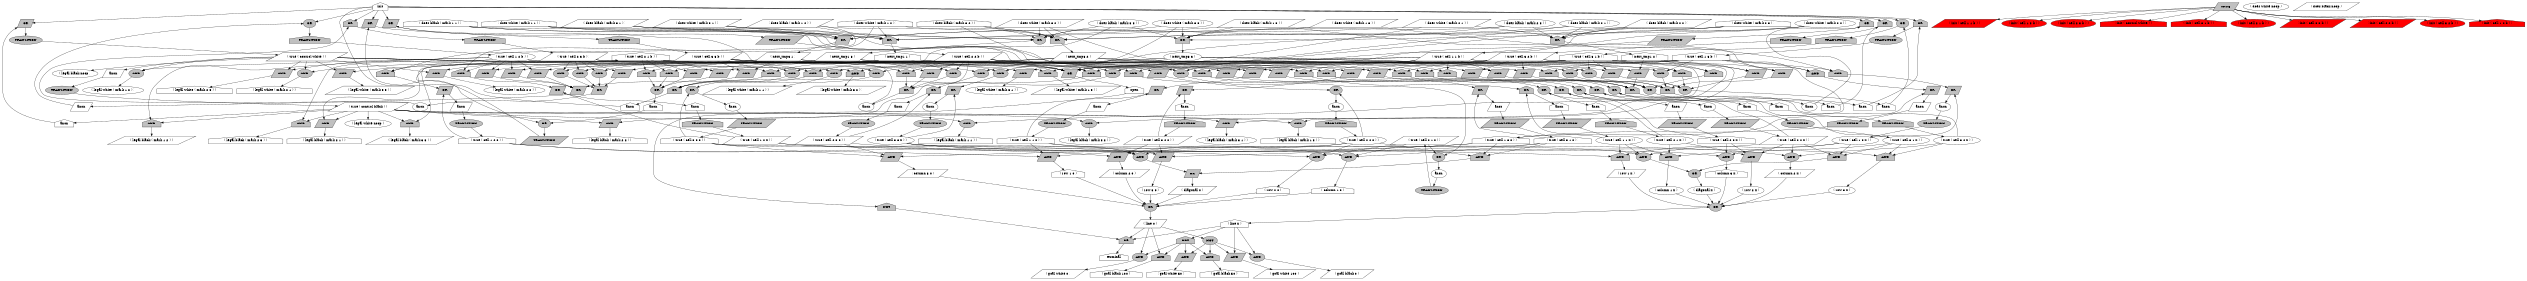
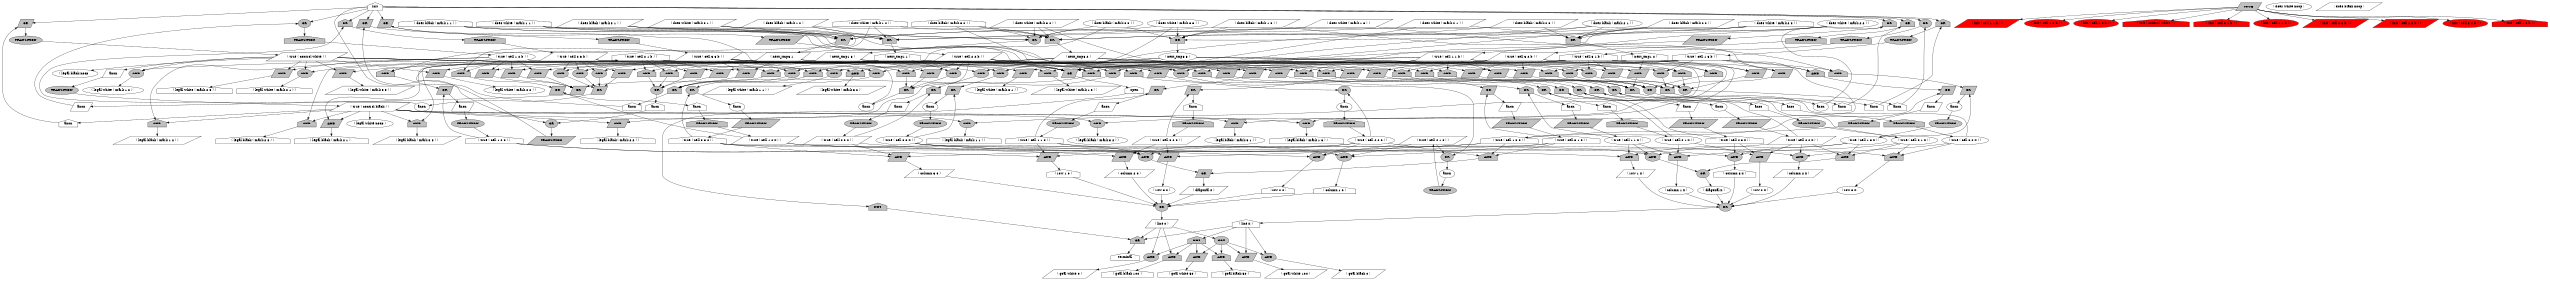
  digraph {
    fontname="DejaVu Serif"
    node [fillcolor=grey fontname="DejaVu Serif" shape=house style=filled]
    edge [fontname="DejaVu Serif"]
    n1 [label=AND shape=ellipse]
    n2 [label=OR shape=ellipse]
    n3 [fillcolor=white label="( diagonal x )" shape=ellipse]
    n4 [label=OR shape=ellipse]
    n5 [fillcolor=white label=anon]
    n6 [label=TRANSITION]
    n7 [fillcolor=white label="( true ( cell 3 2 x ) )" shape=ellipse]
    n8 [label=AND shape=ellipse]
    n9 [label=AND]
    n10 [label=OR shape=ellipse]
    n11 [fillcolor=white label=anon shape=ellipse]
    n12 [label=OR shape=parallelogram]
    n13 [label=TRANSITION shape=parallelogram]
    n14 [fillcolor=white label="( true ( cell 2 2 b ) )" shape=parallelogram]
    n15 [fillcolor=white label="( does white ( mark 2 3 ) )"]
    n16 [label=AND]
    n17 [label=OR]
    n18 [label=OR]
    n19 [label=OR]
    n20 [fillcolor=white label="( next_tmp1 2 )"]
    n21 [fillcolor=white label="( next_tmp3 3 )" shape=ellipse]
    n22 [fillcolor=white label=anon shape=parallelogram]
    n23 [label=AND]
    n24 [label=AND shape=parallelogram]
    n25 [label=AND shape=parallelogram]
    n26 [label=AND shape=parallelogram]
    n27 [label=AND shape=ellipse]
    n28 [label=AND]
    n29 [label=AND]
    n30 [label=AND shape=parallelogram]
    n31 [label=AND shape=parallelogram]
    n32 [label=AND shape=parallelogram]
    n33 [label=AND shape=parallelogram]
    n34 [label=AND shape=ellipse]
    n35 [label=OR shape=parallelogram]
    n36 [fillcolor=white label=anon]
    n37 [label=TRANSITION]
    n38 [fillcolor=white label="( true ( cell 1 2 x ) )" shape=parallelogram]
    n39 [fillcolor=white label="( does black ( mark 3 3 ) )" shape=ellipse]
    n40 [label=OR shape=ellipse]
    n41 [label=AND shape=ellipse]
    n42 [fillcolor=white label="( next_tmp1 3 )" shape=parallelogram]
    n43 [label=OR shape=ellipse]
    n44 [label=AND shape=parallelogram]
    n45 [label=AND shape=parallelogram]
    n46 [label=AND shape=ellipse]
    n47 [label=AND]
    n48 [label=AND shape=parallelogram]
    n49 [label=AND shape=ellipse]
    n50 [fillcolor=white label=anon shape=ellipse]
    n51 [fillcolor=white label=anon]
    n52 [label=OR shape=parallelogram]
    n53 [label=TRANSITION shape=ellipse]
    n54 [fillcolor=white label="( true ( control white ) )" shape=parallelogram]
    n55 [label=OR shape=parallelogram]
    n56 [fillcolor=white label=anon shape=parallelogram]
    n57 [label=OR shape=ellipse]
    n58 [fillcolor=white label="( true ( cell 2 1 o ) )" shape=parallelogram]
    n59 [label=AND shape=ellipse]
    n60 [label=OR shape=ellipse]
    n61 [label=AND shape=ellipse]
    n62 [fillcolor=white label="( row 2 o )"]
    n63 [fillcolor=white label=anon shape=ellipse]
    n64 [fillcolor=white label="( column 1 o )"]
    n65 [label=OR shape=ellipse]
    n66 [label=TRANSITION shape=ellipse]
    n67 [label=AND]
    n68 [fillcolor=white label="( column 2 x )" shape=parallelogram]
    n69 [fillcolor=white label="( row 1 x )" shape=parallelogram]
    n70 [label=AND shape=parallelogram]
    n71 [label=AND]
    n72 [label=AND shape=parallelogram]
    n73 [label=AND shape=ellipse]
    n74 [label=AND]
    n75 [label=AND shape=ellipse]
    n76 [label=AND shape=ellipse]
    n77 [label=AND shape=parallelogram]
    n78 [fillcolor=white label=anon shape=parallelogram]
    n79 [label=AND shape=parallelogram]
    n80 [fillcolor=white label="( legal black noop )" shape=ellipse]
    n81 [fillcolor=white label="( true ( cell 3 1 x ) )" shape=ellipse]
    n82 [label=AND]
    n83 [label=OR]
    n84 [label=AND]
    n85 [fillcolor=white label="( column 1 x )" shape=ellipse]
    n86 [fillcolor=white label=anon]
    n87 [fillcolor=white label="( row 3 x )" shape=ellipse]
    n88 [label=TRANSITION shape=ellipse]
    n89 [fillcolor=white label="( line x )"]
    n90 [label=OR]
    n91 [label=NOT]
    n92 [label=AND shape=parallelogram]
    n93 [label=AND shape=ellipse]
    n94 [fillcolor=white label=terminal]
    n95 [label=AND shape=parallelogram]
    n96 [label=AND]
    n97 [label=AND]
    n98 [label=AND shape=ellipse]
    n99 [fillcolor=white label="( goal white 100 )" shape=parallelogram]
    n100 [fillcolor=white label="( goal black 0 )" shape=parallelogram]
    n101 [fillcolor=white label="( goal white 50 )"]
    n102 [fillcolor=white label="( goal black 50 )"]
    n103 [fillcolor=white label="( goal black 100 )"]
    n104 [fillcolor=white label="( goal white 0 )" shape=parallelogram]
    n105 [label=AND shape=ellipse]
    n106 [label=OR]
    n107 [fillcolor=white label=anon shape=parallelogram]
    n108 [label=TRANSITION shape=ellipse]
    n109 [fillcolor=white label="( does white ( mark 2 2 ) )" shape=ellipse]
    n110 [label=OR]
    n111 [label=AND shape=parallelogram]
    n112 [fillcolor=white label="( next_tmp3 2 )" shape=parallelogram]
    n113 [label=OR shape=ellipse]
    n114 [label=AND]
    n115 [label=AND shape=ellipse]
    n116 [label=AND shape=parallelogram]
    n117 [label=AND shape=parallelogram]
    n118 [label=AND shape=parallelogram]
    n119 [label=AND]
    n120 [fillcolor=white label=anon shape=ellipse]
    n121 [fillcolor=white label="( legal white ( mark 2 3 ) )"]
    n122 [label=AND shape=parallelogram]
    n123 [fillcolor=white label="( row 3 o )" shape=ellipse]
    n124 [fillcolor=white label="( line o )" shape=parallelogram]
    n125 [label=OR]
    n126 [label=TRANSITION]
    n127 [fillcolor=white label="( true ( cell 2 3 b ) )" shape=parallelogram]
    n128 [label=OR shape=parallelogram]
    n129 [label=AND]
    n130 [label=AND shape=ellipse]
    n131 [label=AND shape=ellipse]
    n132 [label=TRANSITION shape=parallelogram]
    n133 [fillcolor=white label="( true ( cell 3 3 o ) )"]
    n134 [label=AND shape=ellipse]
    n135 [label=AND shape=parallelogram]
    n136 [label=OR shape=parallelogram]
    n137 [fillcolor=white label="( column 3 o )" shape=parallelogram]
    n138 [fillcolor=white label="( does white ( mark 1 2 ) )"]
    n139 [label=OR]
    n140 [label=AND]
    n141 [fillcolor=white label="( next_tmp1 1 )"]
    n142 [label=AND]
    n143 [label=AND shape=ellipse]
    n144 [label=AND]
    n145 [label=AND shape=parallelogram]
    n146 [label=AND shape=ellipse]
    n147 [label=AND]
    n148 [label=OR]
    n149 [fillcolor=white label="( legal white ( mark 1 2 ) )" shape=ellipse]
    n150 [label=OR shape=ellipse]
    n151 [fillcolor=white label=anon]
    n152 [label=OR shape=ellipse]
    n153 [fillcolor=white label=open]
    n154 [label=NOT]
    n155 [label=TRANSITION]
    n156 [fillcolor=white label="( true ( cell 3 3 b ) )" shape=parallelogram]
    n157 [label=AND shape=parallelogram]
    n158 [label=AND]
    n159 [label=AND shape=ellipse]
    n160 [label=OR]
    n161 [fillcolor=white label="( legal black ( mark 3 3 ) )" shape=parallelogram]
    n162 [fillcolor=white label="( legal white ( mark 3 3 ) )" shape=parallelogram]
    n163 [label=OR shape=parallelogram]
    n164 [fillcolor=white label="( true ( cell 2 2 o ) )" shape=ellipse]
    n165 [label=AND]
    n166 [label=OR shape=ellipse]
    n167 [label=AND shape=parallelogram]
    n168 [fillcolor=white label=anon shape=ellipse]
    n169 [fillcolor=white label="( column 2 o )" shape=parallelogram]
    n170 [fillcolor=white label="( diagonal o )" shape=parallelogram]
    n171 [label=TRANSITION]
    n172 [label=TRANSITION shape=ellipse]
    n173 [fillcolor=white label="( true ( cell 1 3 b ) )"]
    n174 [label=AND]
    n175 [label=AND]
    n176 [label=AND shape=ellipse]
    n177 [label=AND]
    n178 [label=OR shape=parallelogram]
    n179 [label=OR shape=parallelogram]
    n180 [fillcolor=white label="( legal black ( mark 1 3 ) )"]
    n181 [fillcolor=white label="( legal white ( mark 1 3 ) )" shape=parallelogram]
    n182 [label=OR]
    n183 [label=TRANSITION shape=ellipse]
    n184 [fillcolor=white label="( true ( control black ) )" shape=parallelogram]
    n185 [label=AND shape=parallelogram]
    n186 [label=AND shape=parallelogram]
    n187 [label=AND]
    n188 [fillcolor=white label="( legal white noop )" shape=ellipse]
    n189 [label=AND shape=ellipse]
    n190 [label=AND shape=parallelogram]
    n191 [label=AND shape=ellipse]
    n192 [fillcolor=white label="( legal black ( mark 3 1 ) )" shape=ellipse]
    n193 [fillcolor=white label="( legal black ( mark 2 1 ) )"]
    n194 [fillcolor=white label="( legal black ( mark 1 2 ) )" shape=parallelogram]
    n195 [fillcolor=white label="( legal black ( mark 1 1 ) )"]
    n196 [fillcolor=white label="( legal black ( mark 2 2 ) )"]
    n197 [fillcolor=white label="( legal black ( mark 2 3 ) )"]
    n198 [fillcolor=white label="( legal black ( mark 3 2 ) )" shape=ellipse]
    n199 [label=OR shape=ellipse]
    n200 [fillcolor=white label=anon]
    n201 [label=OR shape=ellipse]
    n202 [fillcolor=white label=anon shape=parallelogram]
    n203 [label=TRANSITION shape=ellipse]
    n204 [fillcolor=white label="( true ( cell 1 2 o ) )"]
    n205 [label=OR shape=parallelogram]
    n206 [label=AND shape=parallelogram]
    n207 [fillcolor=white label="( true ( cell 3 1 b ) )"]
    n208 [label=AND]
    n209 [label=AND]
    n210 [label=OR shape=parallelogram]
    n211 [fillcolor=white label="( legal white ( mark 3 1 ) )" shape=ellipse]
    n212 [fillcolor=white label=anon shape=parallelogram]
    n213 [label=NOT shape=ellipse]
    n214 [fillcolor=red label="( init ( cell 1 1 b ) )" shape=parallelogram]
    n215 [fillcolor=white label=anon shape=parallelogram]
    n216 [fillcolor=white label=anon shape=ellipse]
    n217 [fillcolor=white label=anon]
    n218 [label=TRANSITION]
    n219 [fillcolor=white label="( true ( cell 2 1 x ) )" shape=ellipse]
    n220 [label=AND shape=parallelogram]
    n221 [label=OR shape=ellipse]
    n222 [fillcolor=white label="( row 2 x )" shape=ellipse]
    n223 [fillcolor=white label=anon]
    n224 [fillcolor=white label="( does black ( mark 3 2 ) )"]
    n225 [label=AND shape=parallelogram]
    n226 [label=OR shape=parallelogram]
    n227 [fillcolor=white label=anon]
    n228 [fillcolor=white label="( next_tmp3 1 )" shape=parallelogram]
    n229 [label=AND shape=parallelogram]
    n230 [label=AND]
    n231 [label=OR shape=parallelogram]
    n232 [label=OR shape=ellipse]
    n233 [fillcolor=white label=anon shape=ellipse]
    n234 [fillcolor=white label=anon]
    n235 [fillcolor=white label=anon]
    n236 [label=TRANSITION shape=parallelogram]
    n237 [fillcolor=white label="( true ( cell 2 1 b ) )"]
    n238 [label=AND]
    n239 [label=AND shape=ellipse]
    n240 [fillcolor=white label="( legal white ( mark 2 1 ) )"]
    n241 [fillcolor=white label="( true ( cell 2 3 x ) )"]
    n242 [label=AND shape=ellipse]
    n243 [fillcolor=white label="( column 3 x )"]
    n244 [label=TRANSITION shape=parallelogram]
    n245 [fillcolor=white label="( legal white ( mark 3 2 ) )" shape=parallelogram]
    n246 [label=TRANSITION shape=ellipse]
    n247 [fillcolor=white label="( true ( cell 3 3 x ) )" shape=ellipse]
    n248 [fillcolor=white label=anon shape=ellipse]
    n249 [label=TRANSITION]
    n250 [fillcolor=red label="( init ( cell 1 3 b ) )" shape=ellipse]
    n251 [label=TRANSITION]
    n252 [fillcolor=white label="( true ( cell 1 2 b ) )" shape=ellipse]
    n253 [label=AND]
    n254 [fillcolor=white label=anon shape=ellipse]
    n255 [label=OR]
    n256 [label=TRANSITION shape=parallelogram]
    n257 [fillcolor=white label="( true ( cell 1 1 b ) )" shape=parallelogram]
    n258 [fillcolor=red label="( init ( cell 2 3 b ) )" shape=ellipse]
    n259 [label=OR]
    n260 [label=AND shape=parallelogram]
    n261 [label=AND]
    n262 [label=OR shape=parallelogram]
    n263 [label=OR]
    n264 [fillcolor=white label="( legal white ( mark 1 1 ) )" shape=parallelogram]
    n265 [label=OR]
    n266 [label=OR shape=parallelogram]
    n267 [label=TRANSITION shape=parallelogram]
    n268 [fillcolor=white label="( true ( cell 2 2 x ) )" shape=parallelogram]
    n269 [fillcolor=white label="( true ( cell 1 3 o ) )"]
    n270 [fillcolor=white label=init]
    n271 [label=OR]
    n272 [label=TRANSITION]
    n273 [label=TRANSITION]
    n274 [fillcolor=white label="( true ( cell 3 2 b ) )" shape=parallelogram]
    n275 [fillcolor=white label=anon shape=parallelogram]
    n276 [label=TRANSITION shape=ellipse]
    n277 [fillcolor=white label="( true ( cell 1 1 o ) )"]
    n278 [label=AND shape=parallelogram]
    n279 [label=TRANSITION shape=parallelogram]
    n280 [fillcolor=white label="( true ( cell 3 1 o ) )"]
    n281 [fillcolor=white label="( row 1 o )"]
    n282 [fillcolor=white label="( does white ( mark 1 3 ) )" shape=parallelogram]
    n283 [fillcolor=red label="( init ( control white ) )"]
    n284 [label=OR shape=parallelogram]
    n285 [label=AND shape=parallelogram]
    n286 [fillcolor=white label="( legal white ( mark 2 2 ) )" shape=ellipse]
    n287 [fillcolor=white label="( true ( cell 2 3 o ) )" shape=parallelogram]
    n288 [label=TRANSITION shape=ellipse]
    n289 [fillcolor=white label="( true ( cell 1 3 x ) )" shape=ellipse]
    n290 [fillcolor=white label=anon]
    n291 [label=TRANSITION shape=parallelogram]
    n292 [fillcolor=white label="( true ( cell 1 1 x ) )" shape=ellipse]
    n293 [fillcolor=white label="( does white noop )" shape=ellipse]
    n294 [fillcolor=white label="( does white ( mark 2 1 ) )" shape=parallelogram]
    n295 [fillcolor=red label="( init ( cell 3 1 b ) )"]
    n296 [fillcolor=red label="( init ( cell 2 1 b ) )" shape=ellipse]
    n297 [fillcolor=red label="( init ( cell 3 3 b ) )" shape=parallelogram]
    n298 [fillcolor=white label="( does white ( mark 3 1 ) )" shape=parallelogram]
    n299 [label=TRANSITION]
    n300 [fillcolor=white label="( true ( cell 3 2 o ) )" shape=parallelogram]
    n301 [fillcolor=white label="( does black ( mark 3 1 ) )" shape=parallelogram]
    n302 [fillcolor=white label="( does black ( mark 2 1 ) )" shape=ellipse]
    n303 [fillcolor=white label="( does black ( mark 2 2 ) )" shape=parallelogram]
    n304 [label=TRUE shape=parallelogram]
    n305 [fillcolor=red label="( init ( cell 2 2 b ) )" shape=parallelogram]
    n306 [fillcolor=red label="( init ( cell 3 2 b ) )" shape=ellipse]
    n307 [fillcolor=red label="( init ( cell 1 2 b ) )"]
    n308 [fillcolor=white label="( does white ( mark 3 2 ) )" shape=parallelogram]
    n309 [fillcolor=white label="( does black ( mark 1 2 ) )" shape=parallelogram]
-   n310 [fillcolor=white label="( does black ( mark 2 3 ) )" shape=ellipse]
+   n310 [fillcolor=white label="( does black ( mark 2 3 ) )" shape=parallelogram]
    n311 [fillcolor=white label="( does white ( mark 1 1 ) )"]
    n312 [fillcolor=white label="( does black noop )" shape=parallelogram]
    n313 [fillcolor=white label="( does black ( mark 1 1 ) )"]
    n314 [fillcolor=white label="( does black ( mark 1 3 ) )" shape=parallelogram]
    n315 [fillcolor=white label="( does white ( mark 3 3 ) )" shape=ellipse]
    n1 -> n2
    n2 -> n3
    n3 -> n4
    n4 -> n89
    n5 -> n6
    n6 -> n7
    n7 -> n8
    n7 -> n9
    n7 -> n10
    n8 -> n68
    n9 -> n87
    n10 -> n5
    n11 -> n12
    n12 -> n13
    n13 -> n14
    n14 -> n34
    n14 -> n45
    n14 -> n77
    n14 -> n111
    n14 -> n128
    n14 -> n146
    n14 -> n147
    n14 -> n190
    n14 -> n285
    n15 -> n16
    n15 -> n17
    n15 -> n18
    n16 -> n19
    n17 -> n20
    n18 -> n21
    n19 -> n22
    n20 -> n23
    n20 -> n24
    n20 -> n25
    n20 -> n26
    n20 -> n27
    n20 -> n28
    n21 -> n29
    n21 -> n30
    n21 -> n31
    n21 -> n32
    n21 -> n33
    n21 -> n34
    n22 -> n244
    n23 -> n160
    n24 -> n182
    n25 -> n150
    n26 -> n263
    n27 -> n55
    n28 -> n232
    n29 -> n150
    n30 -> n199
    n31 -> n55
    n32 -> n263
    n33 -> n232
    n34 -> n148
    n35 -> n36
    n36 -> n37
    n37 -> n38
    n38 -> n8
    n38 -> n35
    n38 -> n67
    n39 -> n18
    n39 -> n40
    n39 -> n41
    n40 -> n42
    n41 -> n43
    n42 -> n44
    n42 -> n45
    n42 -> n46
    n42 -> n47
    n42 -> n48
    n42 -> n49
    n43 -> n50
    n44 -> n55
    n45 -> n148
    n46 -> n182
    n47 -> n199
    n48 -> n263
    n49 -> n231
    n50 -> n132
    n51 -> n52
    n52 -> n53
    n53 -> n54
    n54 -> n70
    n54 -> n71
    n54 -> n72
    n54 -> n73
    n54 -> n74
    n54 -> n75
    n54 -> n76
    n54 -> n77
    n54 -> n78
    n54 -> n79
    n54 -> n80
    n55 -> n56
    n56 -> n57
    n57 -> n251
    n58 -> n59
    n58 -> n60
    n58 -> n61
    n59 -> n62
    n60 -> n63
    n61 -> n64
    n62 -> n65
    n63 -> n66
    n64 -> n65
    n65 -> n124
    n66 -> n58
    n67 -> n69
    n68 -> n4
    n69 -> n4
    n70 -> n162
    n71 -> n181
    n72 -> n211
    n73 -> n240
    n74 -> n245
    n75 -> n264
    n76 -> n149
    n77 -> n286
    n78 -> n183
    n79 -> n121
    n81 -> n9
    n81 -> n82
    n81 -> n83
    n81 -> n84
    n82 -> n85
    n83 -> n86
    n84 -> n2
    n85 -> n4
    n86 -> n88
    n87 -> n4
    n88 -> n81
    n89 -> n90
    n89 -> n91
    n89 -> n92
    n89 -> n93
    n90 -> n94
    n91 -> n95
    n91 -> n96
    n91 -> n97
    n91 -> n98
    n92 -> n99
    n93 -> n100
    n95 -> n101
    n96 -> n102
    n97 -> n103
    n98 -> n104
    n105 -> n106
    n106 -> n107
    n107 -> n108
    n108 -> n287
    n109 -> n17
    n109 -> n110
    n109 -> n111
    n110 -> n112
    n111 -> n113
    n112 -> n114
    n112 -> n115
    n112 -> n116
    n112 -> n117
    n112 -> n118
    n112 -> n119
    n113 -> n120
    n114 -> n160
    n115 -> n182
    n116 -> n150
    n117 -> n199
    n118 -> n231
    n119 -> n263
    n120 -> n267
    n122 -> n123
    n123 -> n65
    n124 -> n90
    n124 -> n97
    n124 -> n98
    n124 -> n213
    n125 -> n126
    n126 -> n127
    n127 -> n16
    n127 -> n49
    n127 -> n79
    n127 -> n105
    n127 -> n118
    n127 -> n128
    n127 -> n129
    n127 -> n130
    n127 -> n131
    n128 -> n153
    n129 -> n197
    n130 -> n231
    n131 -> n231
    n132 -> n133
    n133 -> n43
    n133 -> n122
    n133 -> n134
    n133 -> n135
    n134 -> n136
    n135 -> n137
    n136 -> n170
    n137 -> n65
    n138 -> n110
    n138 -> n139
    n138 -> n140
    n139 -> n141
    n140 -> n35
    n141 -> n131
    n141 -> n142
    n141 -> n143
    n141 -> n144
    n141 -> n145
    n141 -> n146
    n142 -> n160
    n143 -> n150
    n144 -> n199
    n145 -> n232
    n146 -> n148
    n147 -> n148
    n148 -> n11
    n150 -> n151
    n151 -> n152
    n152 -> n273
    n153 -> n154
    n154 -> n90
    n155 -> n156
    n156 -> n23
    n156 -> n41
    n156 -> n70
    n156 -> n114
    n156 -> n128
    n156 -> n142
    n156 -> n157
    n156 -> n158
    n156 -> n159
    n157 -> n160
    n158 -> n161
    n159 -> n163
    n160 -> n234
    n163 -> n248
    n164 -> n59
    n164 -> n134
    n164 -> n165
    n164 -> n166
    n164 -> n167
    n165 -> n136
    n166 -> n168
    n167 -> n169
    n168 -> n171
    n169 -> n65
    n170 -> n65
    n171 -> n164
    n172 -> n173
    n173 -> n24
    n173 -> n46
    n173 -> n71
    n173 -> n115
    n173 -> n128
    n173 -> n174
    n173 -> n175
    n173 -> n176
    n173 -> n177
    n174 -> n178
    n175 -> n179
    n176 -> n180
    n177 -> n182
    n178 -> n215
    n179 -> n216
    n182 -> n217
    n183 -> n184
    n184 -> n51
    n184 -> n129
    n184 -> n158
    n184 -> n176
    n184 -> n185
    n184 -> n186
    n184 -> n187
    n184 -> n188
    n184 -> n189
    n184 -> n190
    n184 -> n191
    n185 -> n192
    n186 -> n193
    n187 -> n194
    n189 -> n195
    n190 -> n196
    n191 -> n198
    n199 -> n200
    n200 -> n201
    n201 -> n236
    n202 -> n203
    n203 -> n204
    n204 -> n167
    n204 -> n205
    n204 -> n206
    n205 -> n202
    n206 -> n281
    n207 -> n25
    n207 -> n29
    n207 -> n72
    n207 -> n116
    n207 -> n128
    n207 -> n143
    n207 -> n185
    n207 -> n208
    n207 -> n209
    n208 -> n210
    n209 -> n83
    n210 -> n212
    n212 -> n279
    n213 -> n92
    n213 -> n93
    n213 -> n95
    n213 -> n96
    n215 -> n249
    n216 -> n288
    n217 -> n259
    n218 -> n219
    n219 -> n82
    n219 -> n220
    n219 -> n221
    n220 -> n222
    n221 -> n223
    n222 -> n4
    n223 -> n218
    n224 -> n40
    n224 -> n110
    n224 -> n225
    n225 -> n226
    n226 -> n227
    n227 -> n299
    n228 -> n130
    n228 -> n147
    n228 -> n157
    n228 -> n177
    n228 -> n229
    n228 -> n230
    n229 -> n55
    n230 -> n232
    n231 -> n233
    n232 -> n235
    n233 -> n125
    n234 -> n266
    n235 -> n271
    n236 -> n237
    n237 -> n30
    n237 -> n47
    n237 -> n73
    n237 -> n117
    n237 -> n128
    n237 -> n144
    n237 -> n186
    n237 -> n238
    n237 -> n239
    n238 -> n221
    n239 -> n60
    n241 -> n19
    n241 -> n220
    n241 -> n242
    n242 -> n243
    n243 -> n4
    n244 -> n241
    n246 -> n247
    n247 -> n1
    n247 -> n9
    n247 -> n163
    n247 -> n242
    n248 -> n246
    n249 -> n269
    n251 -> n252
    n252 -> n27
    n252 -> n31
    n252 -> n44
    n252 -> n76
    n252 -> n128
    n252 -> n140
    n252 -> n187
    n252 -> n229
    n252 -> n253
    n253 -> n205
    n254 -> n255
    n255 -> n256
    n256 -> n257
    n257 -> n26
    n257 -> n32
    n257 -> n48
    n257 -> n75
    n257 -> n119
    n257 -> n128
    n257 -> n189
    n257 -> n260
    n257 -> n261
    n259 -> n172
    n260 -> n262
    n261 -> n265
    n262 -> n275
    n263 -> n254
    n265 -> n290
    n266 -> n155
    n267 -> n268
    n268 -> n1
    n268 -> n8
    n268 -> n84
    n268 -> n113
    n268 -> n220
    n269 -> n135
    n269 -> n165
    n269 -> n178
    n269 -> n206
    n270 -> n12
    n270 -> n52
    n270 -> n57
    n270 -> n125
    n270 -> n152
    n270 -> n201
    n270 -> n255
    n270 -> n259
    n270 -> n266
    n270 -> n271
    n271 -> n272
    n272 -> n274
    n273 -> n207
    n274 -> n28
    n274 -> n33
    n274 -> n74
    n274 -> n128
    n274 -> n145
    n274 -> n191
    n274 -> n225
    n274 -> n230
    n274 -> n278
    n275 -> n276
    n276 -> n277
    n277 -> n61
    n277 -> n134
    n277 -> n206
    n277 -> n262
    n278 -> n10
    n279 -> n280
    n280 -> n61
    n280 -> n122
    n280 -> n165
    n280 -> n210
    n281 -> n65
    n282 -> n18
    n282 -> n139
    n282 -> n175
    n284 -> n228
    n285 -> n166
    n287 -> n59
    n287 -> n106
    n287 -> n135
    n288 -> n289
    n289 -> n67
    n289 -> n84
    n289 -> n179
    n289 -> n242
    n290 -> n291
    n291 -> n292
    n292 -> n1
    n292 -> n67
    n292 -> n82
    n292 -> n265
    n294 -> n17
    n294 -> n238
    n294 -> n284
    n298 -> n40
    n298 -> n209
    n298 -> n284
    n299 -> n300
    n300 -> n122
    n300 -> n167
    n300 -> n226
    n301 -> n40
    n301 -> n208
    n301 -> n284
    n302 -> n17
    n302 -> n239
    n302 -> n284
    n303 -> n17
    n303 -> n110
    n303 -> n285
    n304 -> n214
    n304 -> n250
    n304 -> n258
    n304 -> n283
    n304 -> n295
    n304 -> n296
    n304 -> n297
    n304 -> n305
    n304 -> n306
    n304 -> n307
    n308 -> n40
    n308 -> n110
    n308 -> n278
    n309 -> n110
    n309 -> n139
    n309 -> n253
    n310 -> n17
    n310 -> n18
    n310 -> n105
    n311 -> n139
    n311 -> n261
    n311 -> n284
    n313 -> n139
    n313 -> n260
    n313 -> n284
    n314 -> n18
    n314 -> n139
    n314 -> n174
    n315 -> n18
    n315 -> n40
    n315 -> n159
  }
